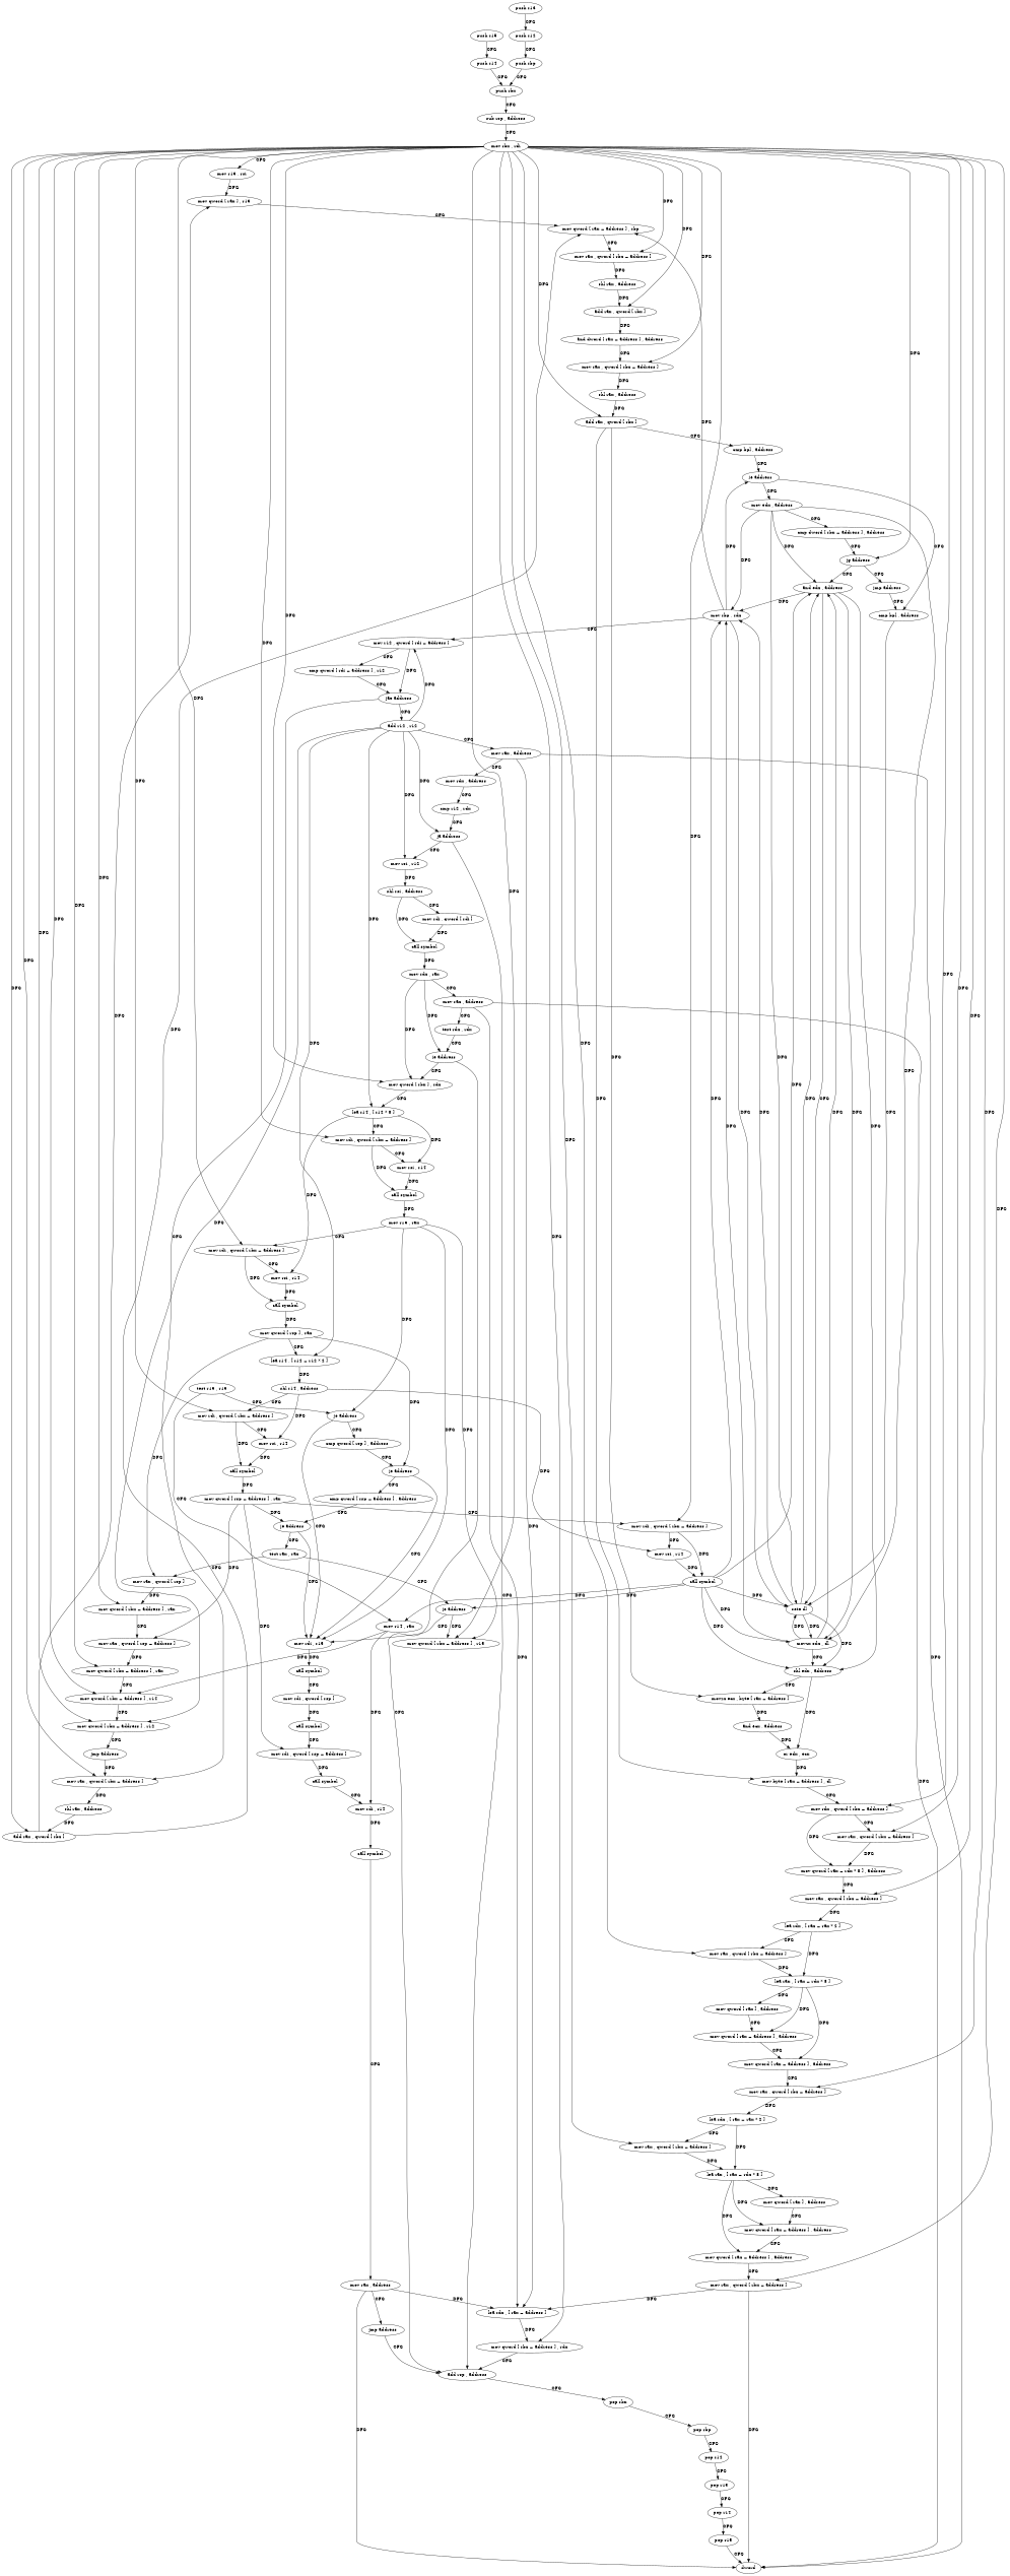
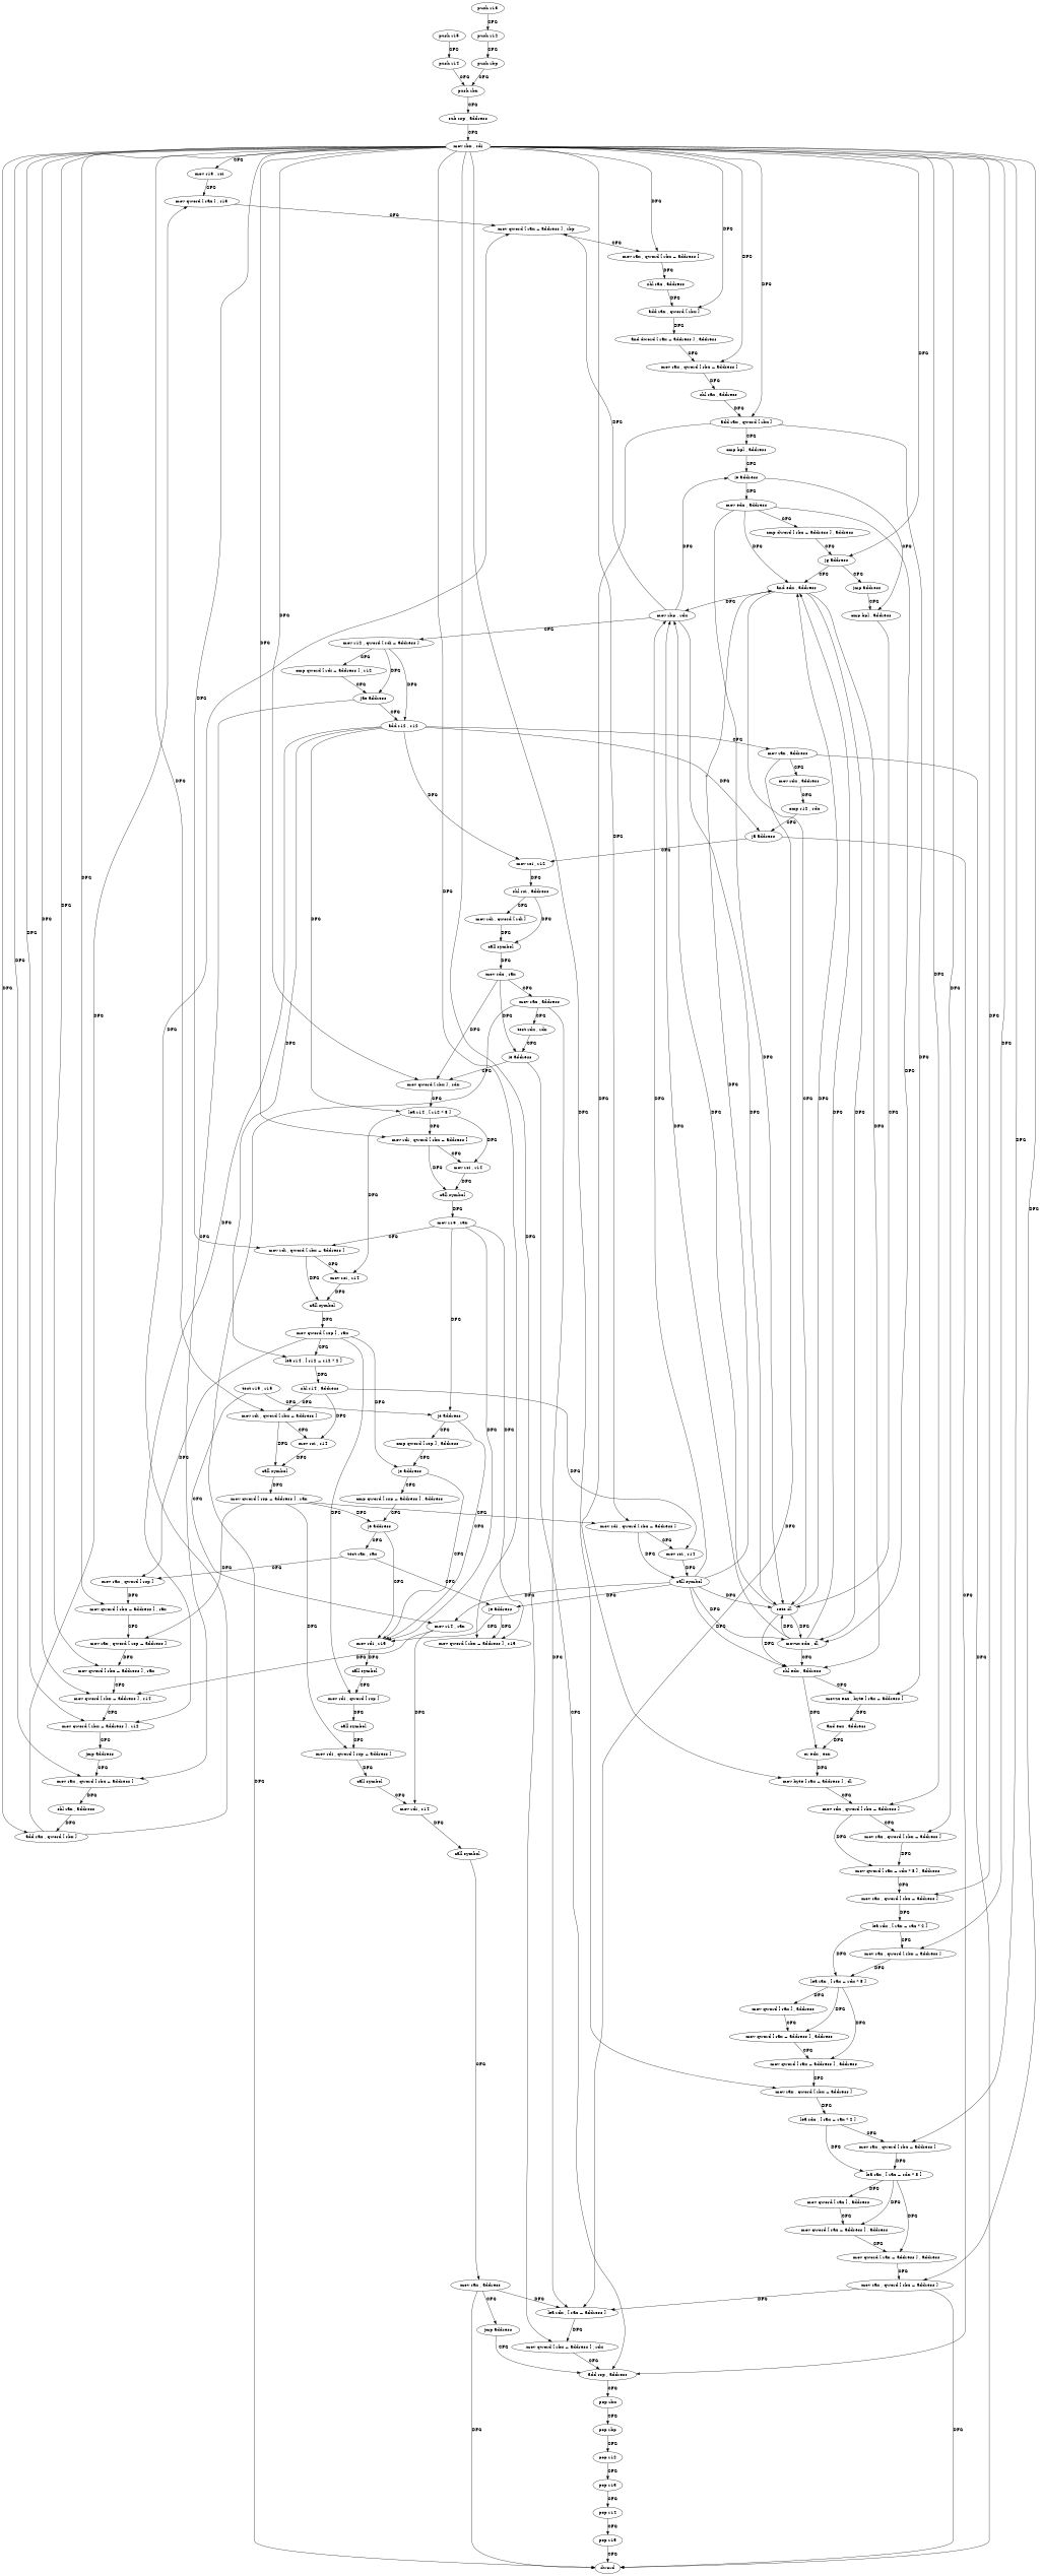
  digraph {
    n1 [label="push r15"]
    n2 [label="push r14"]
    n3 [label="push rbx"]
    n4 [label="push r13"]
    n5 [label="push r12"]
    n6 [label="push rbp"]
    n7 [label="sub rsp , address"]
    n8 [label="mov rbx , rdi"]
    n9 [label="mov r13 , rsi"]
    n10 [label="mov rax , qword [ rbx + address ]"]
    n11 [label="add rax , qword [ rbx ]"]
    n12 [label="mov rax , qword [ rbx + address ]"]
    n13 [label="add rax , qword [ rbx ]"]
    n14 [label="mov rax , qword [ rbx + address ]"]
    n15 [label="add rax , qword [ rbx ]"]
    n16 [label="mov qword [ rbx ] , rdx"]
    n17 [label="jg address"]
    n18 [label="mov rdi , qword [ rbx + address ]"]
    n19 [label="mov rdi , qword [ rbx + address ]"]
    n20 [label="mov rdi , qword [ rbx + address ]"]
    n21 [label="mov rdi , qword [ rbx + address ]"]
    n22 [label="mov rdx , qword [ rbx + address ]"]
    n23 [label="mov rax , qword [ rbx + address ]"]
    n24 [label="mov rax , qword [ rbx + address ]"]
    n25 [label="mov rax , qword [ rbx + address ]"]
    n26 [label="mov rax , qword [ rbx + address ]"]
    n27 [label="mov rax , qword [ rbx + address ]"]
    n28 [label="mov rax , qword [ rbx + address ]"]
    n29 [label="mov qword [ rbx + address ] , rdx"]
    n30 [label="mov qword [ rbx + address ] , r15"]
    n31 [label="mov qword [ rbx + address ] , rax"]
    n32 [label="mov qword [ rbx + address ] , rax"]
    n33 [label="mov qword [ rbx + address ] , r14"]
    n34 [label="mov qword [ rbx + address ] , r12"]
    n35 [label="mov qword [ rax ] , r13"]
    n36 [label="shl rax , address"]
    n37 [label="mov qword [ rax + address ] , rbp"]
    n38 [label="shl rax , address"]
    n39 [label="and dword [ rax + address ] , address"]
    n40 [label="shl rax , address"]
    n41 [label="cmp bpl , address"]
    n42 [label="movzx ecx , byte [ rax + address ]"]
    n43 [label="mov byte [ rax + address ] , dl"]
    n44 [label="lea r14 , [ r12 * 8 ]"]
    n45 [label="and edx , address"]
    n46 [label="jmp address"]
    n47 [label="mov rsi , r14"]
    n48 [label="call symbol"]
    n49 [label="mov rsi , r14"]
    n50 [label="call symbol"]
    n51 [label="mov rsi , r14"]
    n52 [label="call symbol"]
    n53 [label="mov rsi , r14"]
    n54 [label="call symbol"]
    n55 [label="mov qword [ rax + rdx * 8 ] , address"]
    n56 [label="lea rdx , [ rax + rax * 2 ]"]
    n57 [label="lea rax , [ rax + rdx * 8 ]"]
    n58 [label="lea rdx , [ rax + rax * 2 ]"]
    n59 [label="lea rax , [ rax + rdx * 8 ]"]
    n60 [label=dword]
    n61 [label="lea rdx , [ rax + address ]"]
    n62 [label="add rsp , address"]
    n63 [label="mov rax , qword [ rsp + address ]"]
    n64 [label="jmp address"]
    n65 [label="mov rbp , rdx"]
    n66 [label="mov r12 , qword [ rdi + address ]"]
    n67 [label="je address"]
    n68 [label="sete dl"]
    n69 [label="cmp qword [ rdi + address ] , r12"]
    n70 [label="jae address"]
    n71 [label="add r12 , r12"]
    n72 [label="mov edx , address"]
    n73 [label="cmp bpl , address"]
    n74 [label="movzx edx , dl"]
    n75 [label="shl edx , address"]
    n76 [label="mov rax , address"]
    n77 [label="ja address"]
    n78 [label="mov rsi , r12"]
    n79 [label="lea r14 , [ r12 + r12 * 2 ]"]
    n80 [label="mov rdx , address"]
    n81 [label="shl rsi , address"]
    n82 [label="shl r14 , address"]
    n83 [label="cmp r12 , rdx"]
    n84 [label="pop rbx"]
    n85 [label="pop rbp"]
    n86 [label="mov rdi , qword [ rdi ]"]
    n87 [label="call symbol"]
    n88 [label="and ecx , address"]
    n89 [label="cmp dword [ rbx + address ] , address"]
    n90 [label="or edx , ecx"]
    n91 [label="pop r12"]
    n92 [label="pop r13"]
    n93 [label="pop r14"]
    n94 [label="pop r15"]
    n95 [label="mov rdx , rax"]
    n96 [label="mov rax , address"]
    n97 [label="je address"]
    n98 [label="test rdx , rdx"]
    n99 [label="mov r15 , rax"]
    n100 [label="je address"]
    n101 [label="mov rdi , r15"]
    n102 [label="cmp qword [ rsp ] , address"]
    n103 [label="call symbol"]
    n104 [label="mov qword [ rsp ] , rax"]
    n105 [label="mov rdi , qword [ rsp ]"]
    n106 [label="je address"]
    n107 [label="mov rax , qword [ rsp ]"]
    n108 [label="call symbol"]
    n109 [label="cmp qword [ rsp + address ] , address"]
    n110 [label="mov qword [ rsp + address ] , rax"]
    n111 [label="mov rdi , qword [ rsp + address ]"]
    n112 [label="je address"]
    n113 [label="call symbol"]
    n114 [label="test rax , rax"]
    n115 [label="mov r14 , rax"]
    n116 [label="je address"]
    n117 [label="mov rdi , r14"]
    n118 [label="test r15 , r15"]
    n119 [label="call symbol"]
    n120 [label="mov qword [ rax ] , address"]
    n121 [label="mov qword [ rax + address ] , address"]
    n122 [label="mov qword [ rax + address ] , address"]
    n123 [label="mov qword [ rax ] , address"]
    n124 [label="mov qword [ rax + address ] , address"]
    n125 [label="mov qword [ rax + address ] , address"]
    n126 [label="mov rax , address"]
    n127 [label="jmp address"]
    n1 -> n2 [label=CFG]
    n2 -> n3 [label=CFG]
    n3 -> n7 [label=CFG]
    n4 -> n5 [label=CFG]
    n5 -> n6 [label=CFG]
    n6 -> n3 [label=CFG]
    n7 -> n8 [label=CFG]
    n8 -> n9 [label=CFG]
    n8 -> n10 [label=DFG]
    n8 -> n11 [label=DFG]
    n8 -> n12 [label=DFG]
    n8 -> n13 [label=DFG]
    n8 -> n14 [label=DFG]
    n8 -> n15 [label=DFG]
    n8 -> n16 [label=DFG]
    n8 -> n17 [label=DFG]
    n8 -> n18 [label=DFG]
    n8 -> n19 [label=DFG]
    n8 -> n20 [label=DFG]
    n8 -> n21 [label=DFG]
    n8 -> n22 [label=DFG]
    n8 -> n23 [label=DFG]
    n8 -> n24 [label=DFG]
    n8 -> n25 [label=DFG]
    n8 -> n26 [label=DFG]
    n8 -> n27 [label=DFG]
    n8 -> n28 [label=DFG]
    n8 -> n29 [label=DFG]
    n8 -> n30 [label=DFG]
    n8 -> n31 [label=DFG]
    n8 -> n32 [label=DFG]
    n8 -> n33 [label=DFG]
    n8 -> n34 [label=DFG]
-   n9 -> n35 [label=DFG]
+   n9 -> n35 [label=CFG]
    n10 -> n36 [label=DFG]
    n11 -> n35 [label=DFG]
    n11 -> n37 [label=DFG]
    n12 -> n38 [label=DFG]
    n13 -> n39 [label=DFG]
    n14 -> n40 [label=DFG]
    n15 -> n41 [label=CFG]
    n15 -> n42 [label=DFG]
    n15 -> n43 [label=DFG]
    n16 -> n44 [label=CFG]
    n17 -> n45 [label=CFG]
    n17 -> n46 [label=CFG]
    n18 -> n47 [label=CFG]
    n18 -> n48 [label=DFG]
    n19 -> n49 [label=CFG]
    n19 -> n50 [label=DFG]
    n20 -> n51 [label=CFG]
    n20 -> n52 [label=DFG]
    n21 -> n53 [label=CFG]
    n21 -> n54 [label=DFG]
    n22 -> n23 [label=CFG]
    n22 -> n55 [label=DFG]
    n23 -> n55 [label=DFG]
    n24 -> n56 [label=DFG]
    n25 -> n57 [label=DFG]
    n26 -> n58 [label=DFG]
    n27 -> n59 [label=DFG]
    n28 -> n60 [label=DFG]
    n28 -> n61 [label=DFG]
    n29 -> n62 [label=CFG]
    n31 -> n63 [label=CFG]
    n32 -> n33 [label=CFG]
    n33 -> n34 [label=CFG]
    n34 -> n64 [label=CFG]
    n35 -> n37 [label=CFG]
    n36 -> n11 [label=DFG]
    n37 -> n12 [label=CFG]
    n38 -> n13 [label=DFG]
    n39 -> n14 [label=CFG]
    n40 -> n15 [label=DFG]
    n41 -> n67 [label=CFG]
    n42 -> n88 [label=DFG]
    n43 -> n22 [label=CFG]
    n44 -> n18 [label=CFG]
    n44 -> n47 [label=DFG]
    n44 -> n49 [label=DFG]
    n45 -> n65 [label=DFG]
    n45 -> n68 [label=CFG]
    n45 -> n74 [label=DFG]
    n45 -> n75 [label=DFG]
    n46 -> n73 [label=CFG]
    n47 -> n48 [label=DFG]
    n48 -> n99 [label=DFG]
    n49 -> n50 [label=DFG]
    n50 -> n104 [label=DFG]
    n51 -> n52 [label=DFG]
    n52 -> n110 [label=DFG]
    n53 -> n54 [label=DFG]
    n54 -> n45 [label=DFG]
    n54 -> n65 [label=DFG]
    n54 -> n68 [label=DFG]
    n54 -> n74 [label=DFG]
    n54 -> n75 [label=DFG]
    n54 -> n115 [label=DFG]
    n54 -> n116 [label=DFG]
    n55 -> n24 [label=CFG]
    n56 -> n25 [label=CFG]
    n56 -> n57 [label=DFG]
    n57 -> n120 [label=DFG]
    n57 -> n121 [label=DFG]
    n57 -> n122 [label=DFG]
    n58 -> n27 [label=CFG]
    n58 -> n59 [label=DFG]
    n59 -> n123 [label=DFG]
    n59 -> n124 [label=DFG]
    n59 -> n125 [label=DFG]
    n61 -> n29 [label=DFG]
    n62 -> n84 [label=CFG]
    n63 -> n32 [label=DFG]
    n64 -> n10 [label=CFG]
    n65 -> n37 [label=DFG]
    n65 -> n66 [label=CFG]
    n65 -> n67 [label=DFG]
    n65 -> n68 [label=DFG]
    n66 -> n69 [label=CFG]
    n66 -> n70 [label=DFG]
-   n71 -> n66 [label=DFG]
+   n66 -> n71 [label=DFG]
    n67 -> n72 [label=CFG]
    n67 -> n73 [label=CFG]
    n68 -> n45 [label=DFG]
    n68 -> n65 [label=DFG]
    n68 -> n74 [label=DFG]
    n68 -> n75 [label=DFG]
    n69 -> n70 [label=CFG]
    n70 -> n10 [label=CFG]
    n70 -> n71 [label=CFG]
    n71 -> n34 [label=DFG]
    n71 -> n44 [label=DFG]
    n71 -> n76 [label=CFG]
    n71 -> n77 [label=DFG]
    n71 -> n78 [label=DFG]
    n71 -> n79 [label=DFG]
    n72 -> n45 [label=DFG]
-   n72 -> n65 [label=DFG]
    n72 -> n68 [label=DFG]
    n72 -> n74 [label=DFG]
    n72 -> n89 [label=CFG]
    n73 -> n68 [label=CFG]
    n74 -> n45 [label=DFG]
    n74 -> n65 [label=DFG]
    n74 -> n68 [label=DFG]
    n74 -> n75 [label=CFG]
    n75 -> n42 [label=CFG]
    n75 -> n90 [label=DFG]
    n76 -> n60 [label=DFG]
    n76 -> n61 [label=DFG]
    n76 -> n80 [label=CFG]
    n77 -> n62 [label=CFG]
    n77 -> n78 [label=CFG]
    n78 -> n81 [label=DFG]
    n79 -> n82 [label=DFG]
    n80 -> n83 [label=CFG]
    n81 -> n86 [label=CFG]
    n81 -> n87 [label=DFG]
    n82 -> n20 [label=CFG]
    n82 -> n51 [label=DFG]
    n82 -> n53 [label=DFG]
    n83 -> n77 [label=CFG]
    n84 -> n85 [label=CFG]
    n85 -> n91 [label=CFG]
    n86 -> n87 [label=DFG]
    n87 -> n95 [label=DFG]
    n88 -> n90 [label=DFG]
    n89 -> n17 [label=CFG]
    n90 -> n43 [label=DFG]
    n91 -> n92 [label=CFG]
    n92 -> n93 [label=CFG]
    n93 -> n94 [label=CFG]
    n94 -> n60 [label=CFG]
    n95 -> n16 [label=DFG]
    n95 -> n96 [label=CFG]
    n95 -> n97 [label=DFG]
    n96 -> n60 [label=DFG]
    n96 -> n61 [label=DFG]
    n96 -> n98 [label=CFG]
    n97 -> n16 [label=CFG]
    n97 -> n62 [label=CFG]
    n98 -> n97 [label=CFG]
    n99 -> n19 [label=CFG]
    n99 -> n30 [label=DFG]
    n99 -> n100 [label=DFG]
    n99 -> n101 [label=DFG]
    n100 -> n101 [label=CFG]
    n100 -> n102 [label=CFG]
    n101 -> n103 [label=DFG]
    n102 -> n106 [label=CFG]
    n103 -> n105 [label=CFG]
    n104 -> n79 [label=CFG]
+   n104 -> n105 [label=DFG]
    n104 -> n106 [label=DFG]
    n104 -> n107 [label=DFG]
    n105 -> n108 [label=DFG]
    n106 -> n101 [label=CFG]
    n106 -> n109 [label=CFG]
    n107 -> n31 [label=DFG]
    n108 -> n111 [label=CFG]
    n109 -> n112 [label=CFG]
    n110 -> n21 [label=CFG]
    n110 -> n63 [label=DFG]
    n110 -> n111 [label=DFG]
    n110 -> n112 [label=DFG]
    n111 -> n113 [label=DFG]
    n112 -> n101 [label=CFG]
    n112 -> n114 [label=CFG]
    n113 -> n117 [label=CFG]
    n114 -> n107 [label=CFG]
    n114 -> n116 [label=CFG]
    n115 -> n33 [label=DFG]
    n115 -> n117 [label=DFG]
    n116 -> n30 [label=CFG]
    n116 -> n101 [label=CFG]
    n117 -> n119 [label=DFG]
    n118 -> n100 [label=CFG]
    n118 -> n115 [label=CFG]
    n119 -> n126 [label=CFG]
    n120 -> n121 [label=CFG]
    n121 -> n122 [label=CFG]
    n122 -> n26 [label=CFG]
    n123 -> n124 [label=CFG]
    n124 -> n125 [label=CFG]
    n125 -> n28 [label=CFG]
    n126 -> n60 [label=DFG]
    n126 -> n61 [label=DFG]
    n126 -> n127 [label=CFG]
    n127 -> n62 [label=CFG]
  }
